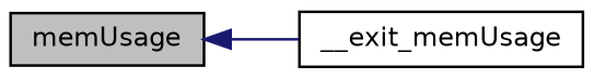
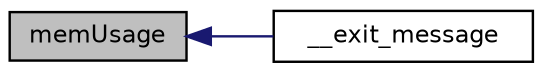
  digraph {
    rankdir=LR
    node [color=black fontname=Helvetica fontsize=10 shape=record style=filled]
    n1 [fillcolor=grey75 fontcolor=black height=0.2 label=memUsage width=0.4]
-   n2 [fillcolor=white height=0.2 label=__exit_memUsage width=0.4]
+   n2 [fillcolor=white height=0.2 label=__exit_message width=0.4]
    n1 -> n2 [color=midnightblue dir=back fontname=Helvetica fontsize=10 labelfontname=Helvetica labelfontsize=10 style=solid]
  }
